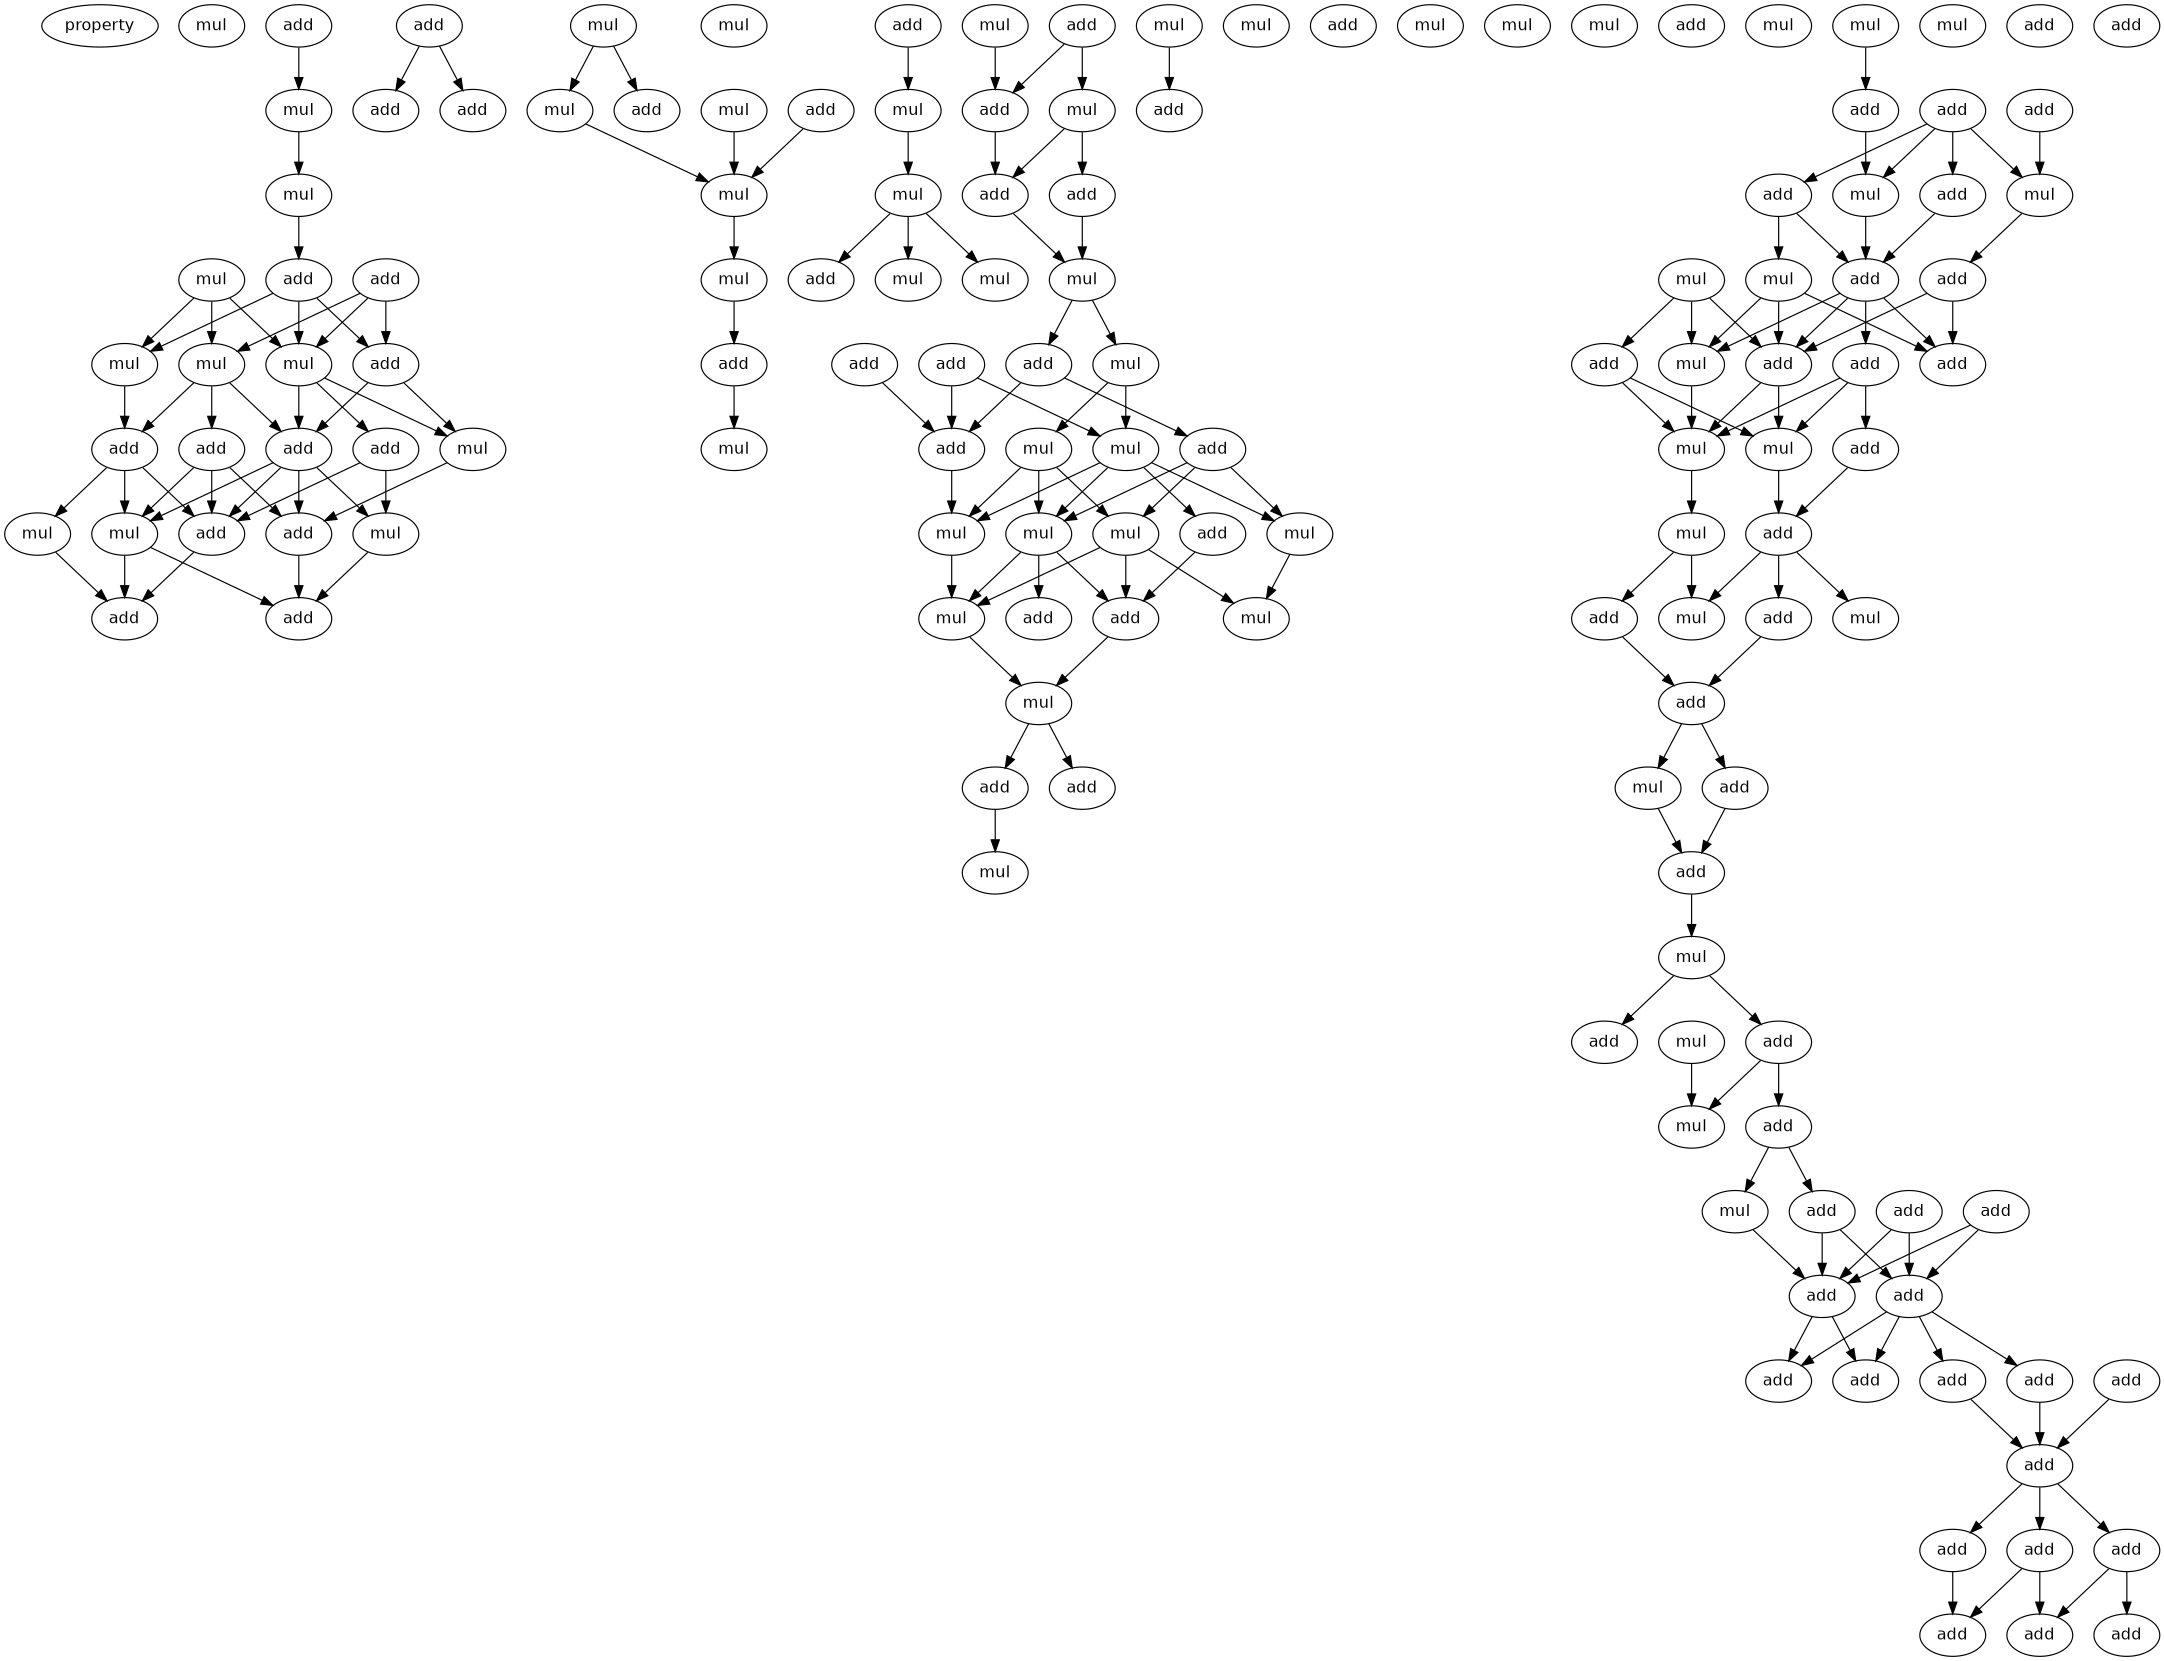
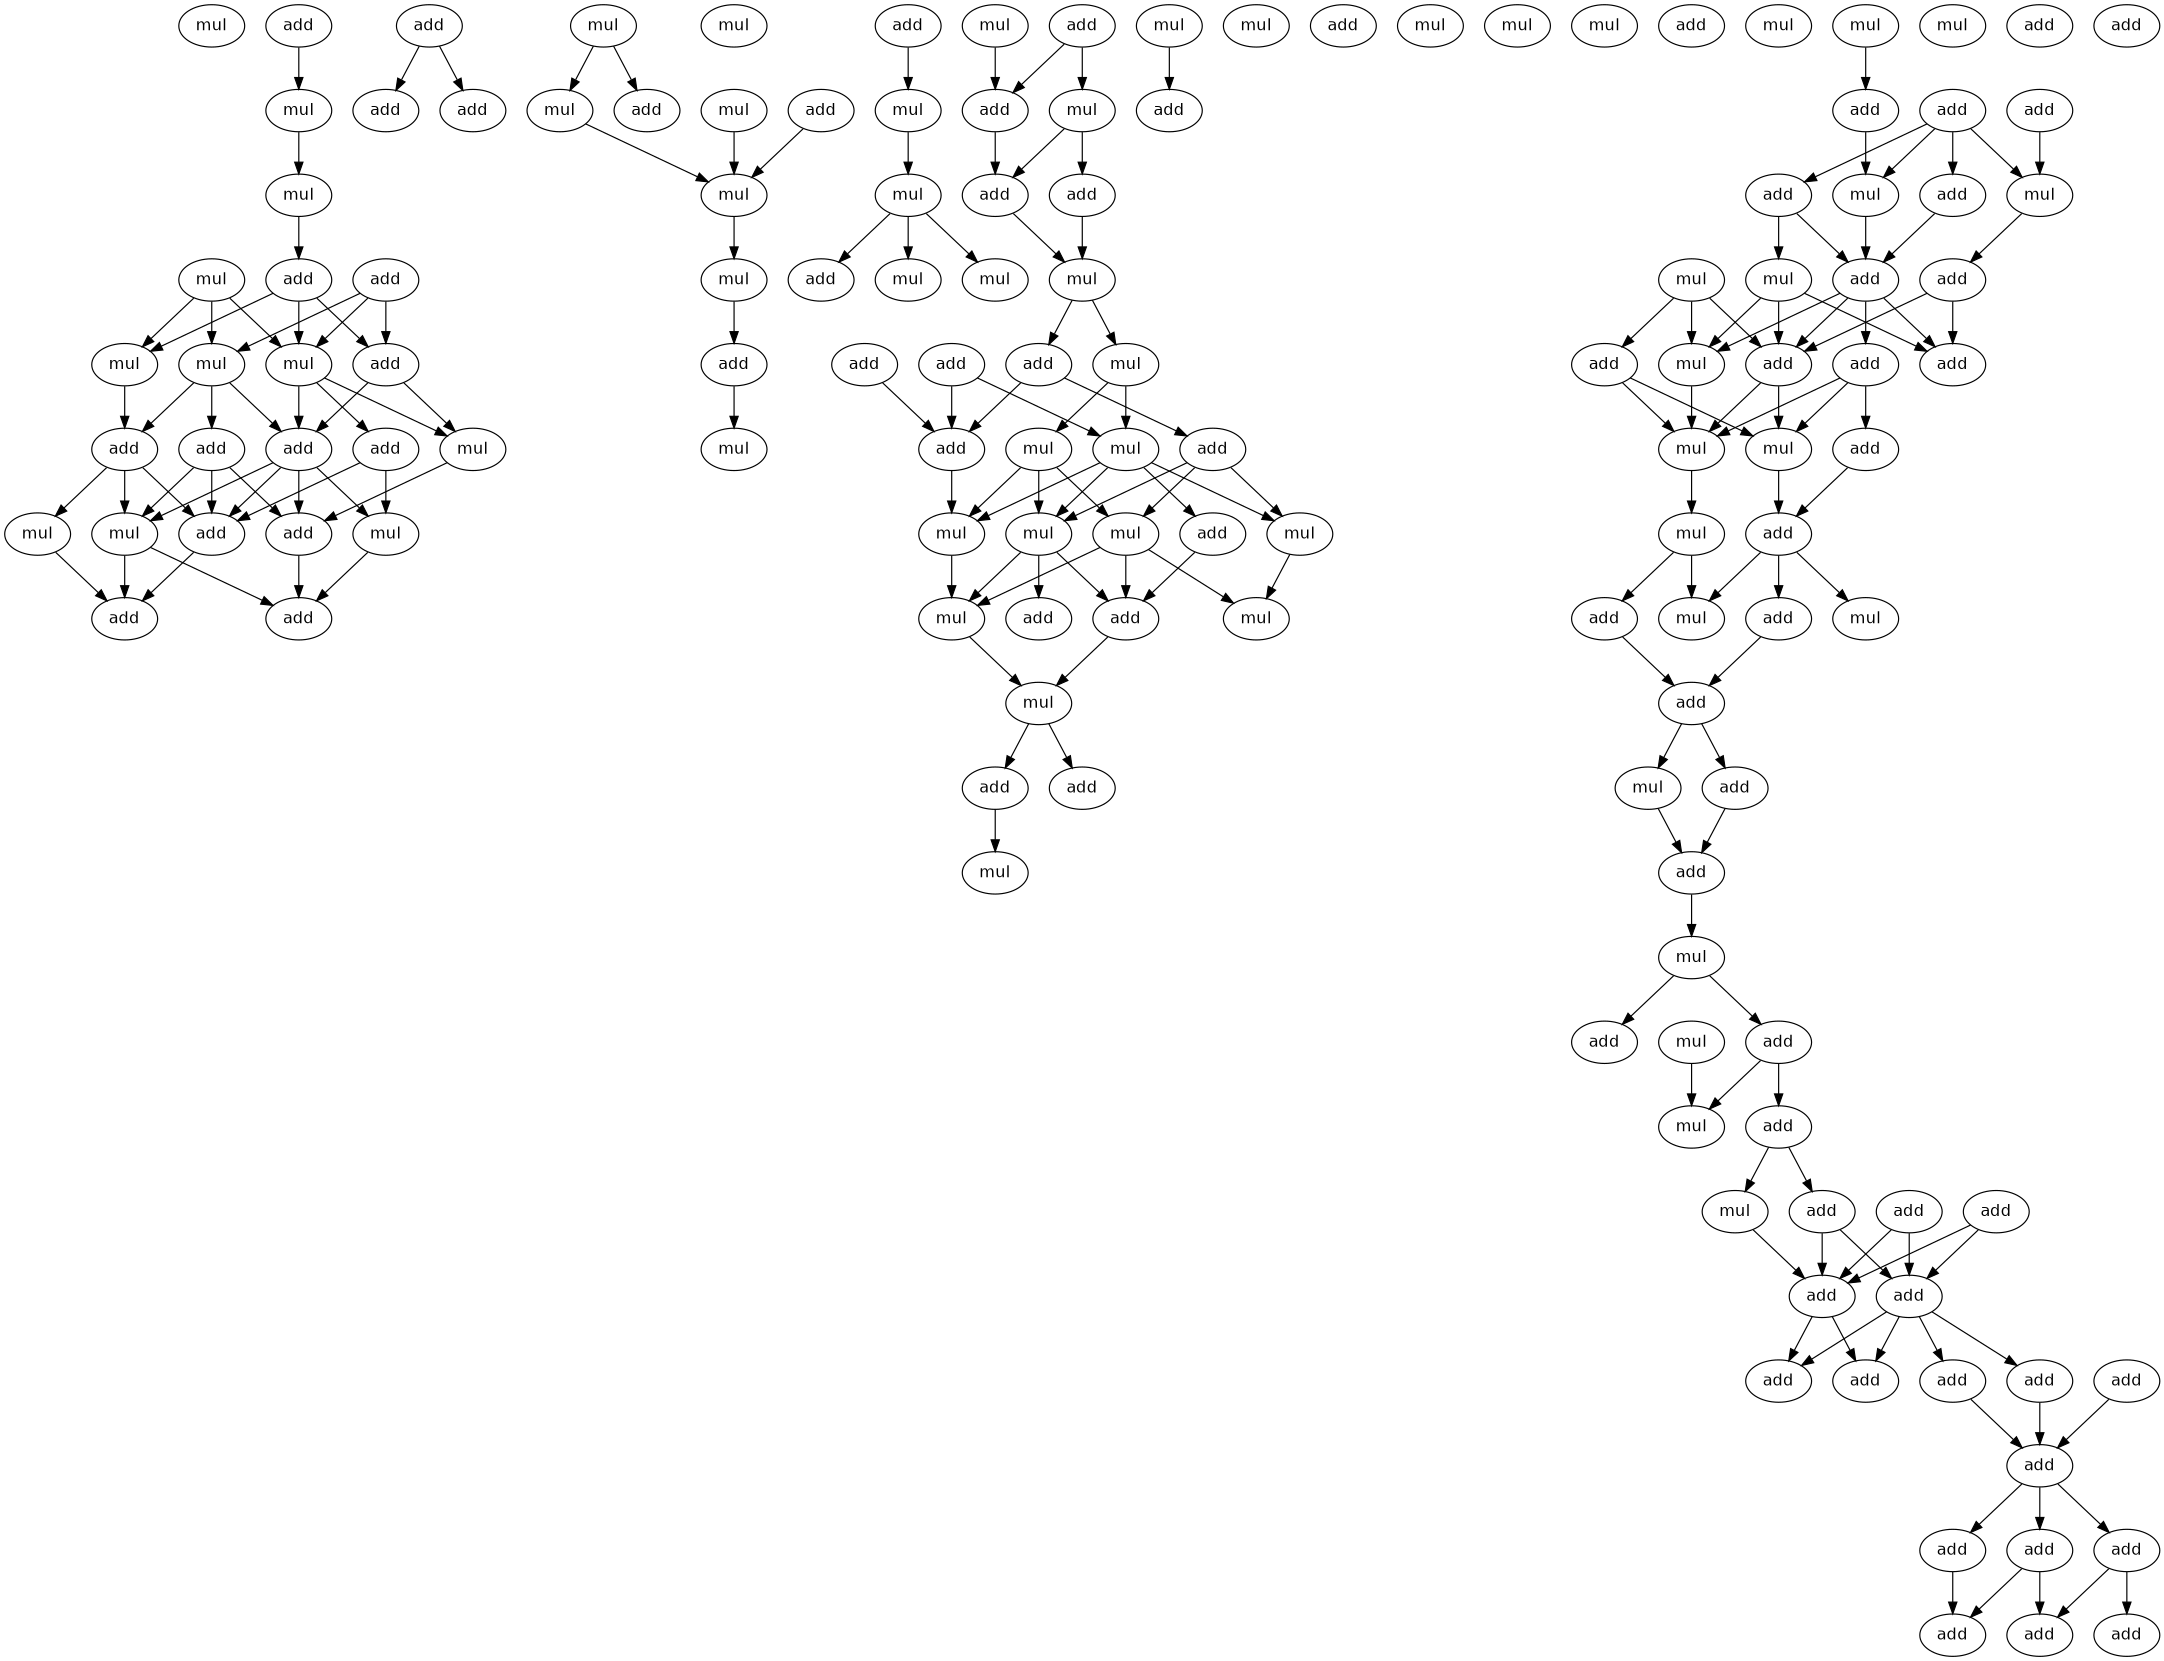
  digraph {
    fontname="DejaVu Sans"
    node [fontcolor=black fontname="DejaVu Sans"]
    edge [fontname="DejaVu Sans"]
-   property [lf=1.5 mul=2]
    n2 [label=mul]
    n3 [label=add]
    n4 [label=mul]
    n5 [label=mul]
    n6 [label=add]
    n7 [label=add]
    n8 [label=mul]
    n9 [label=add]
    n10 [label=mul]
    n11 [label=mul]
    n12 [label=mul]
    n13 [label=add]
    n14 [label=add]
    n15 [label=add]
    n16 [label=mul]
    n17 [label=add]
    n18 [label=mul]
    n19 [label=add]
    n20 [label=add]
    n21 [label=mul]
    n22 [label=mul]
    n23 [label=add]
    n24 [label=add]
    n25 [label=add]
    n26 [label=add]
    n27 [label=add]
    n28 [label=mul]
    n29 [label=mul]
    n30 [label=add]
    n31 [label=mul]
    n32 [label=mul]
    n33 [label=add]
    n34 [label=mul]
    n35 [label=add]
    n36 [label=mul]
    n37 [label=add]
    n38 [label=mul]
    n39 [label=mul]
    n40 [label=mul]
    n41 [label=add]
    n42 [label=mul]
    n43 [label=mul]
    n44 [label=mul]
    n45 [label=add]
    n46 [label=add]
    n47 [label=mul]
    n48 [label=add]
    n49 [label=add]
    n50 [label=mul]
    n51 [label=add]
    n52 [label=mul]
    n53 [label=add]
    n54 [label=add]
    n55 [label=add]
    n56 [label=mul]
    n57 [label=mul]
    n58 [label=add]
    n59 [label=mul]
    n60 [label=mul]
    n61 [label=mul]
    n62 [label=mul]
    n63 [label=add]
    n64 [label=mul]
    n65 [label=add]
    n66 [label=add]
    n67 [label=mul]
    n68 [label=mul]
    n69 [label=add]
    n70 [label=add]
    n71 [label=mul]
    n72 [label=mul]
    n73 [label=add]
    n74 [label=mul]
    n75 [label=add]
    n76 [label=mul]
    n77 [label=mul]
    n78 [label=mul]
    n79 [label=add]
    n80 [label=mul]
    n81 [label=mul]
    n82 [label=add]
    n83 [label=mul]
    n84 [label=add]
    n85 [label=mul]
    n86 [label=add]
    n87 [label=add]
    n88 [label=add]
    n89 [label=add]
    n90 [label=add]
    n91 [label=mul]
    n92 [label=mul]
    n93 [label=add]
    n94 [label=add]
    n95 [label=mul]
    n96 [label=add]
    n97 [label=add]
    n98 [label=mul]
    n99 [label=mul]
    n100 [label=add]
    n101 [label=mul]
    n102 [label=add]
    n103 [label=add]
    n104 [label=mul]
    n105 [label=add]
    n106 [label=mul]
    n107 [label=add]
    n108 [label=mul]
    n109 [label=add]
    n110 [label=add]
    n111 [label=mul]
    n112 [label=mul]
    n113 [label=add]
    n114 [label=add]
    n115 [label=add]
    n116 [label=mul]
    n117 [label=add]
    n118 [label=mul]
    n119 [label=add]
    n120 [label=mul]
    n121 [label=add]
    n122 [label=add]
    n123 [label=add]
    n124 [label=add]
    n125 [label=add]
    n126 [label=add]
    n127 [label=add]
    n128 [label=add]
    n129 [label=add]
    n130 [label=add]
    n131 [label=add]
    n132 [label=add]
    n133 [label=add]
    n134 [label=add]
    n135 [label=add]
    n136 [label=add]
    n137 [label=add]
    n3 -> n4
    n4 -> n5
    n5 -> n6
    n6 -> n9
    n6 -> n10
    n6 -> n12
    n7 -> n8
    n7 -> n9
    n7 -> n10
    n8 -> n13
    n8 -> n14
    n8 -> n15
    n9 -> n13
    n9 -> n16
    n10 -> n13
    n10 -> n16
    n10 -> n17
    n11 -> n8
    n11 -> n10
    n11 -> n12
    n12 -> n14
    n13 -> n18
    n13 -> n19
    n13 -> n20
    n13 -> n21
    n14 -> n18
    n14 -> n20
    n14 -> n22
    n15 -> n18
    n15 -> n19
    n15 -> n20
    n16 -> n19
    n17 -> n20
    n17 -> n21
    n18 -> n23
    n18 -> n24
    n19 -> n24
    n20 -> n23
    n21 -> n24
    n22 -> n23
    n25 -> n26
    n25 -> n27
    n28 -> n29
    n28 -> n30
    n29 -> n31
    n31 -> n34
    n32 -> n31
    n33 -> n31
    n34 -> n35
    n35 -> n39
    n37 -> n38
    n38 -> n40
    n40 -> n41
    n40 -> n42
    n40 -> n43
    n44 -> n45
    n45 -> n48
    n46 -> n45
    n46 -> n47
    n47 -> n48
    n47 -> n49
    n48 -> n50
    n49 -> n50
    n50 -> n51
    n50 -> n52
    n51 -> n53
    n51 -> n54
    n52 -> n56
    n52 -> n57
    n53 -> n59
    n54 -> n60
    n54 -> n61
    n54 -> n62
    n55 -> n53
    n55 -> n56
    n56 -> n59
    n56 -> n60
    n56 -> n62
    n56 -> n63
    n57 -> n59
    n57 -> n60
    n57 -> n61
    n58 -> n53
    n59 -> n64
    n60 -> n64
    n60 -> n65
    n60 -> n66
    n61 -> n64
    n61 -> n65
    n61 -> n67
    n62 -> n67
    n63 -> n65
    n64 -> n68
    n65 -> n68
    n68 -> n69
    n68 -> n70
    n69 -> n71
    n72 -> n73
    n81 -> n82
    n82 -> n83
    n83 -> n89
    n84 -> n83
    n84 -> n85
    n84 -> n86
    n84 -> n87
    n85 -> n90
    n86 -> n89
    n87 -> n89
    n87 -> n91
    n88 -> n85
    n89 -> n93
    n89 -> n95
    n89 -> n96
    n89 -> n97
    n90 -> n93
    n90 -> n96
    n91 -> n93
    n91 -> n95
    n91 -> n96
    n92 -> n93
    n92 -> n94
    n92 -> n95
    n93 -> n98
    n93 -> n99
    n94 -> n98
    n94 -> n99
    n95 -> n98
    n97 -> n98
    n97 -> n99
    n97 -> n100
    n98 -> n101
    n99 -> n102
    n100 -> n102
    n101 -> n103
    n101 -> n104
    n102 -> n104
    n102 -> n105
    n102 -> n106
    n103 -> n107
    n105 -> n107
    n107 -> n108
    n107 -> n109
    n108 -> n110
    n109 -> n110
    n110 -> n112
    n112 -> n113
    n112 -> n114
    n113 -> n115
    n113 -> n116
    n115 -> n119
    n115 -> n120
    n118 -> n116
    n119 -> n121
    n119 -> n122
    n120 -> n121
    n121 -> n125
    n121 -> n126
    n122 -> n125
    n122 -> n126
    n122 -> n127
    n122 -> n128
    n123 -> n121
    n123 -> n122
    n124 -> n121
    n124 -> n122
    n127 -> n129
    n128 -> n129
    n129 -> n131
    n129 -> n132
    n129 -> n133
    n130 -> n129
    n131 -> n134
    n132 -> n135
    n132 -> n136
    n133 -> n134
    n133 -> n136
  }
